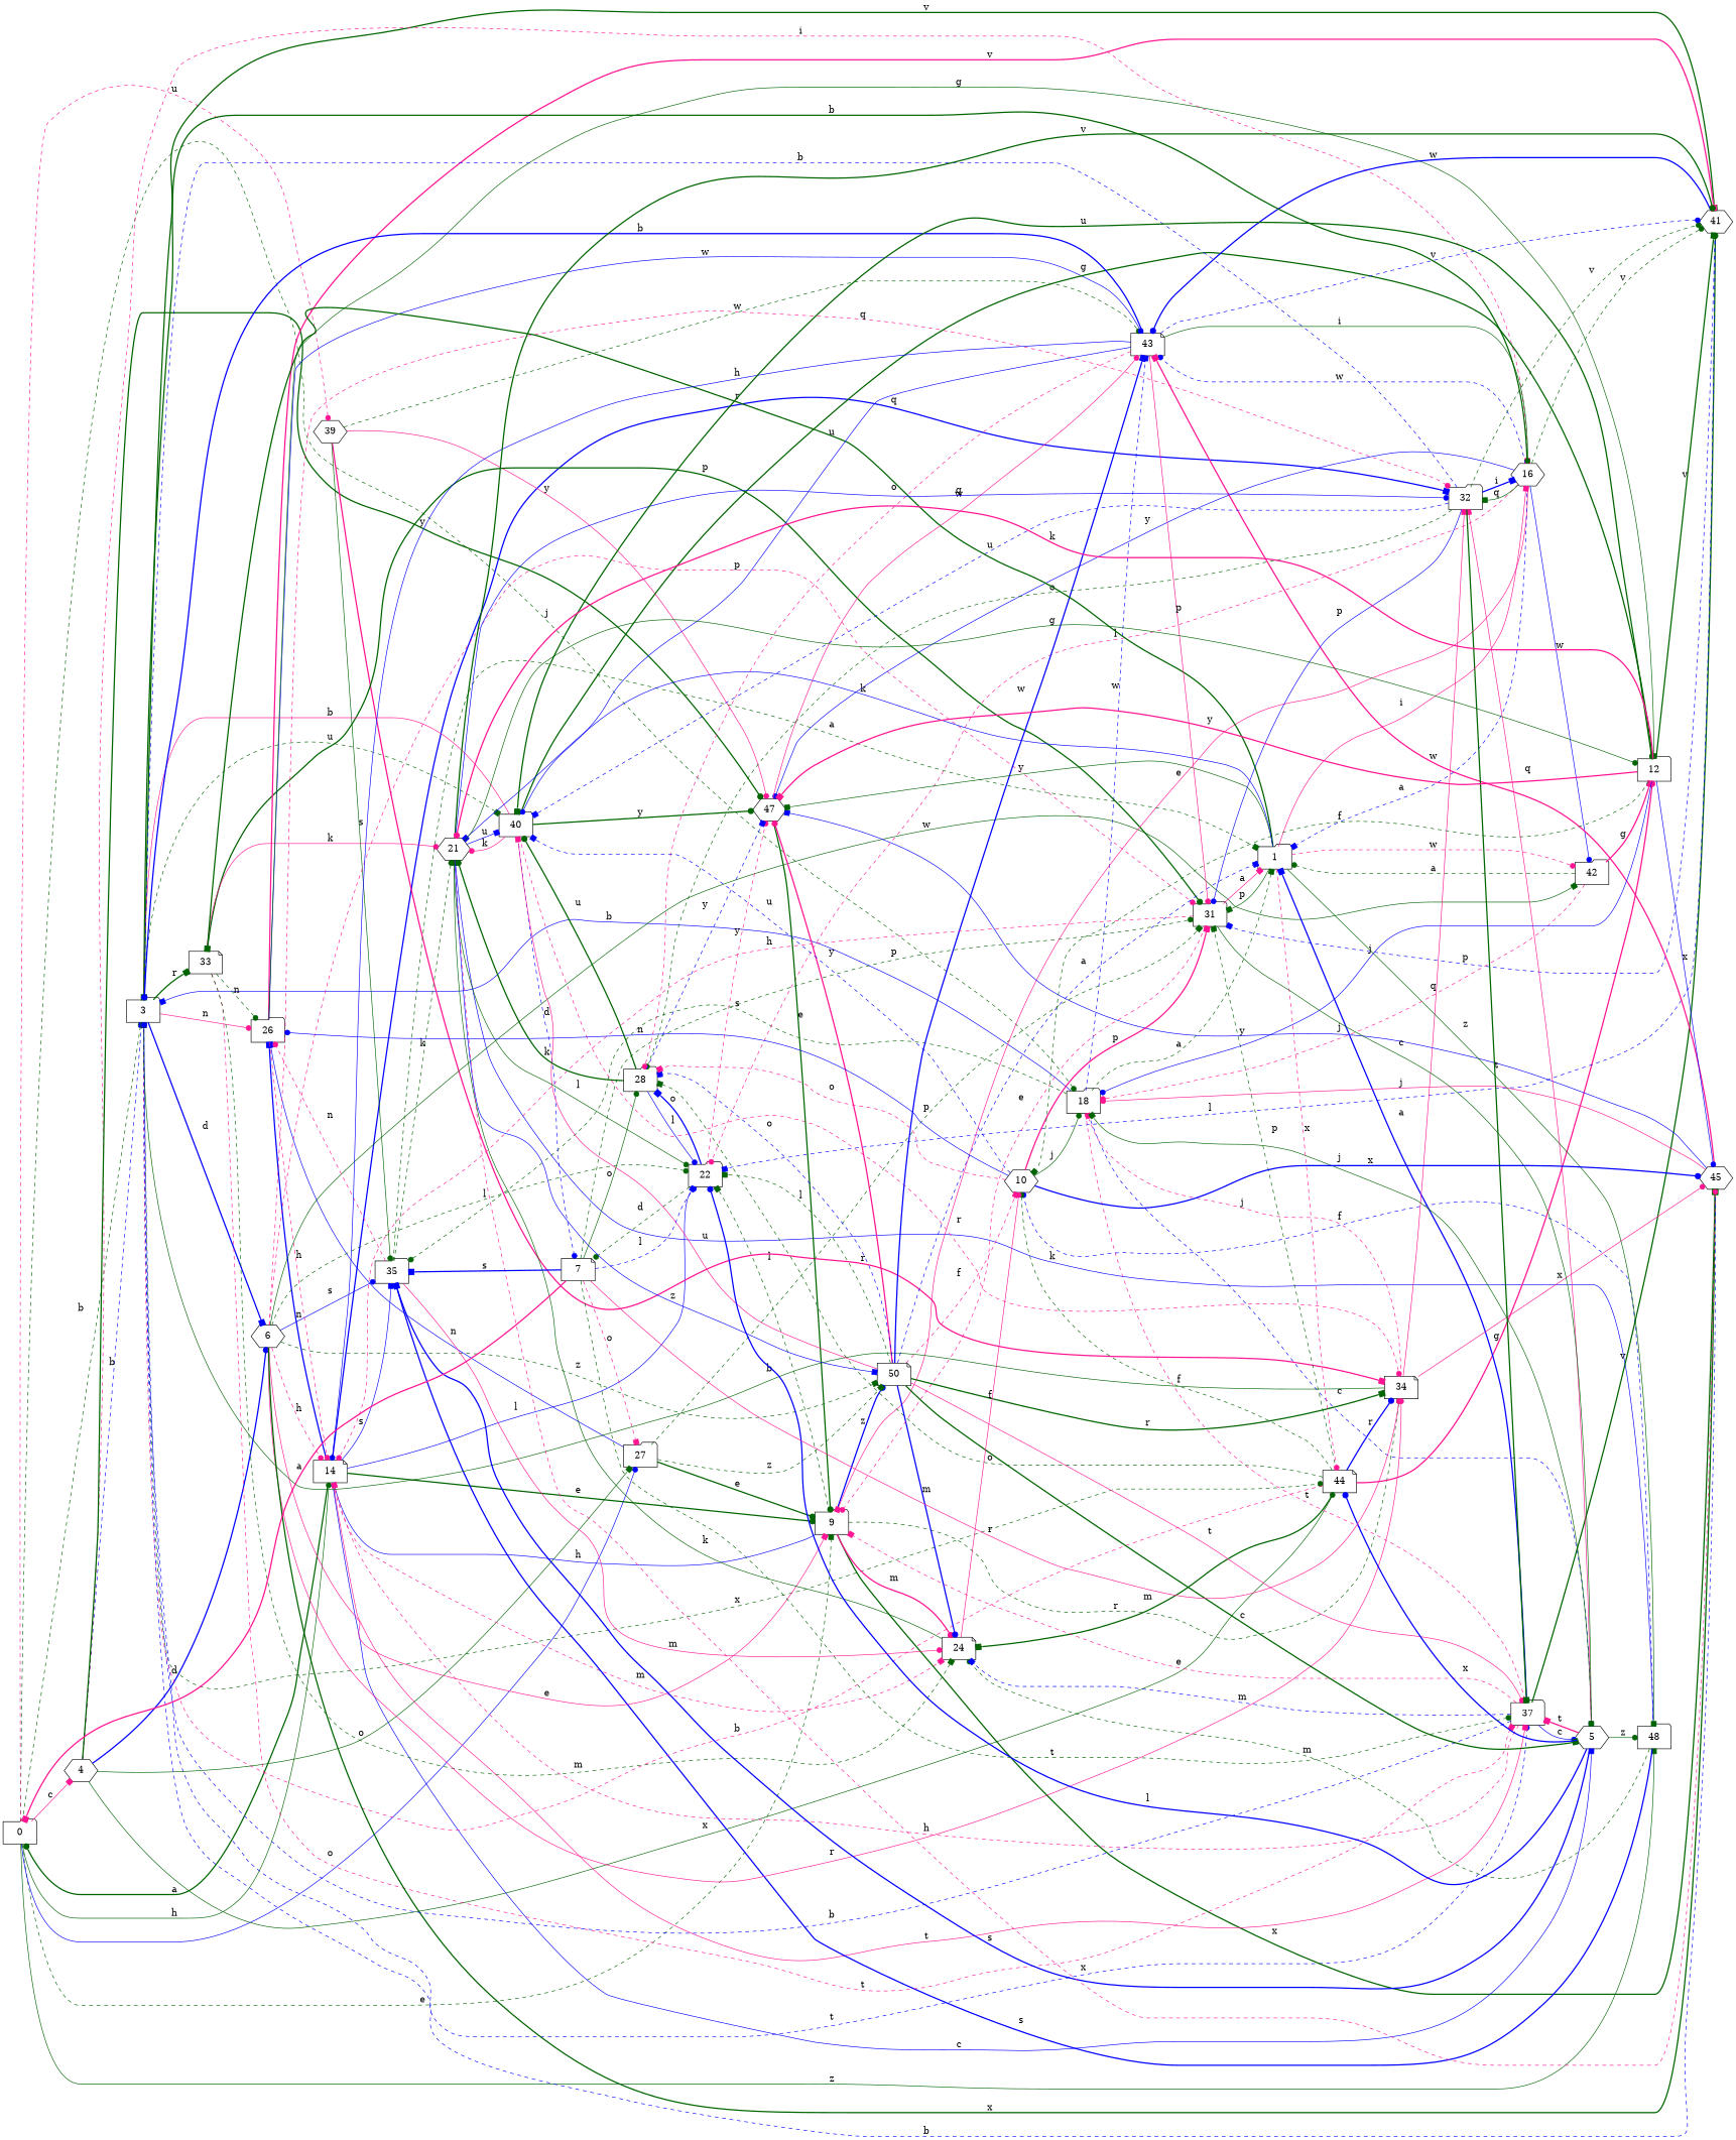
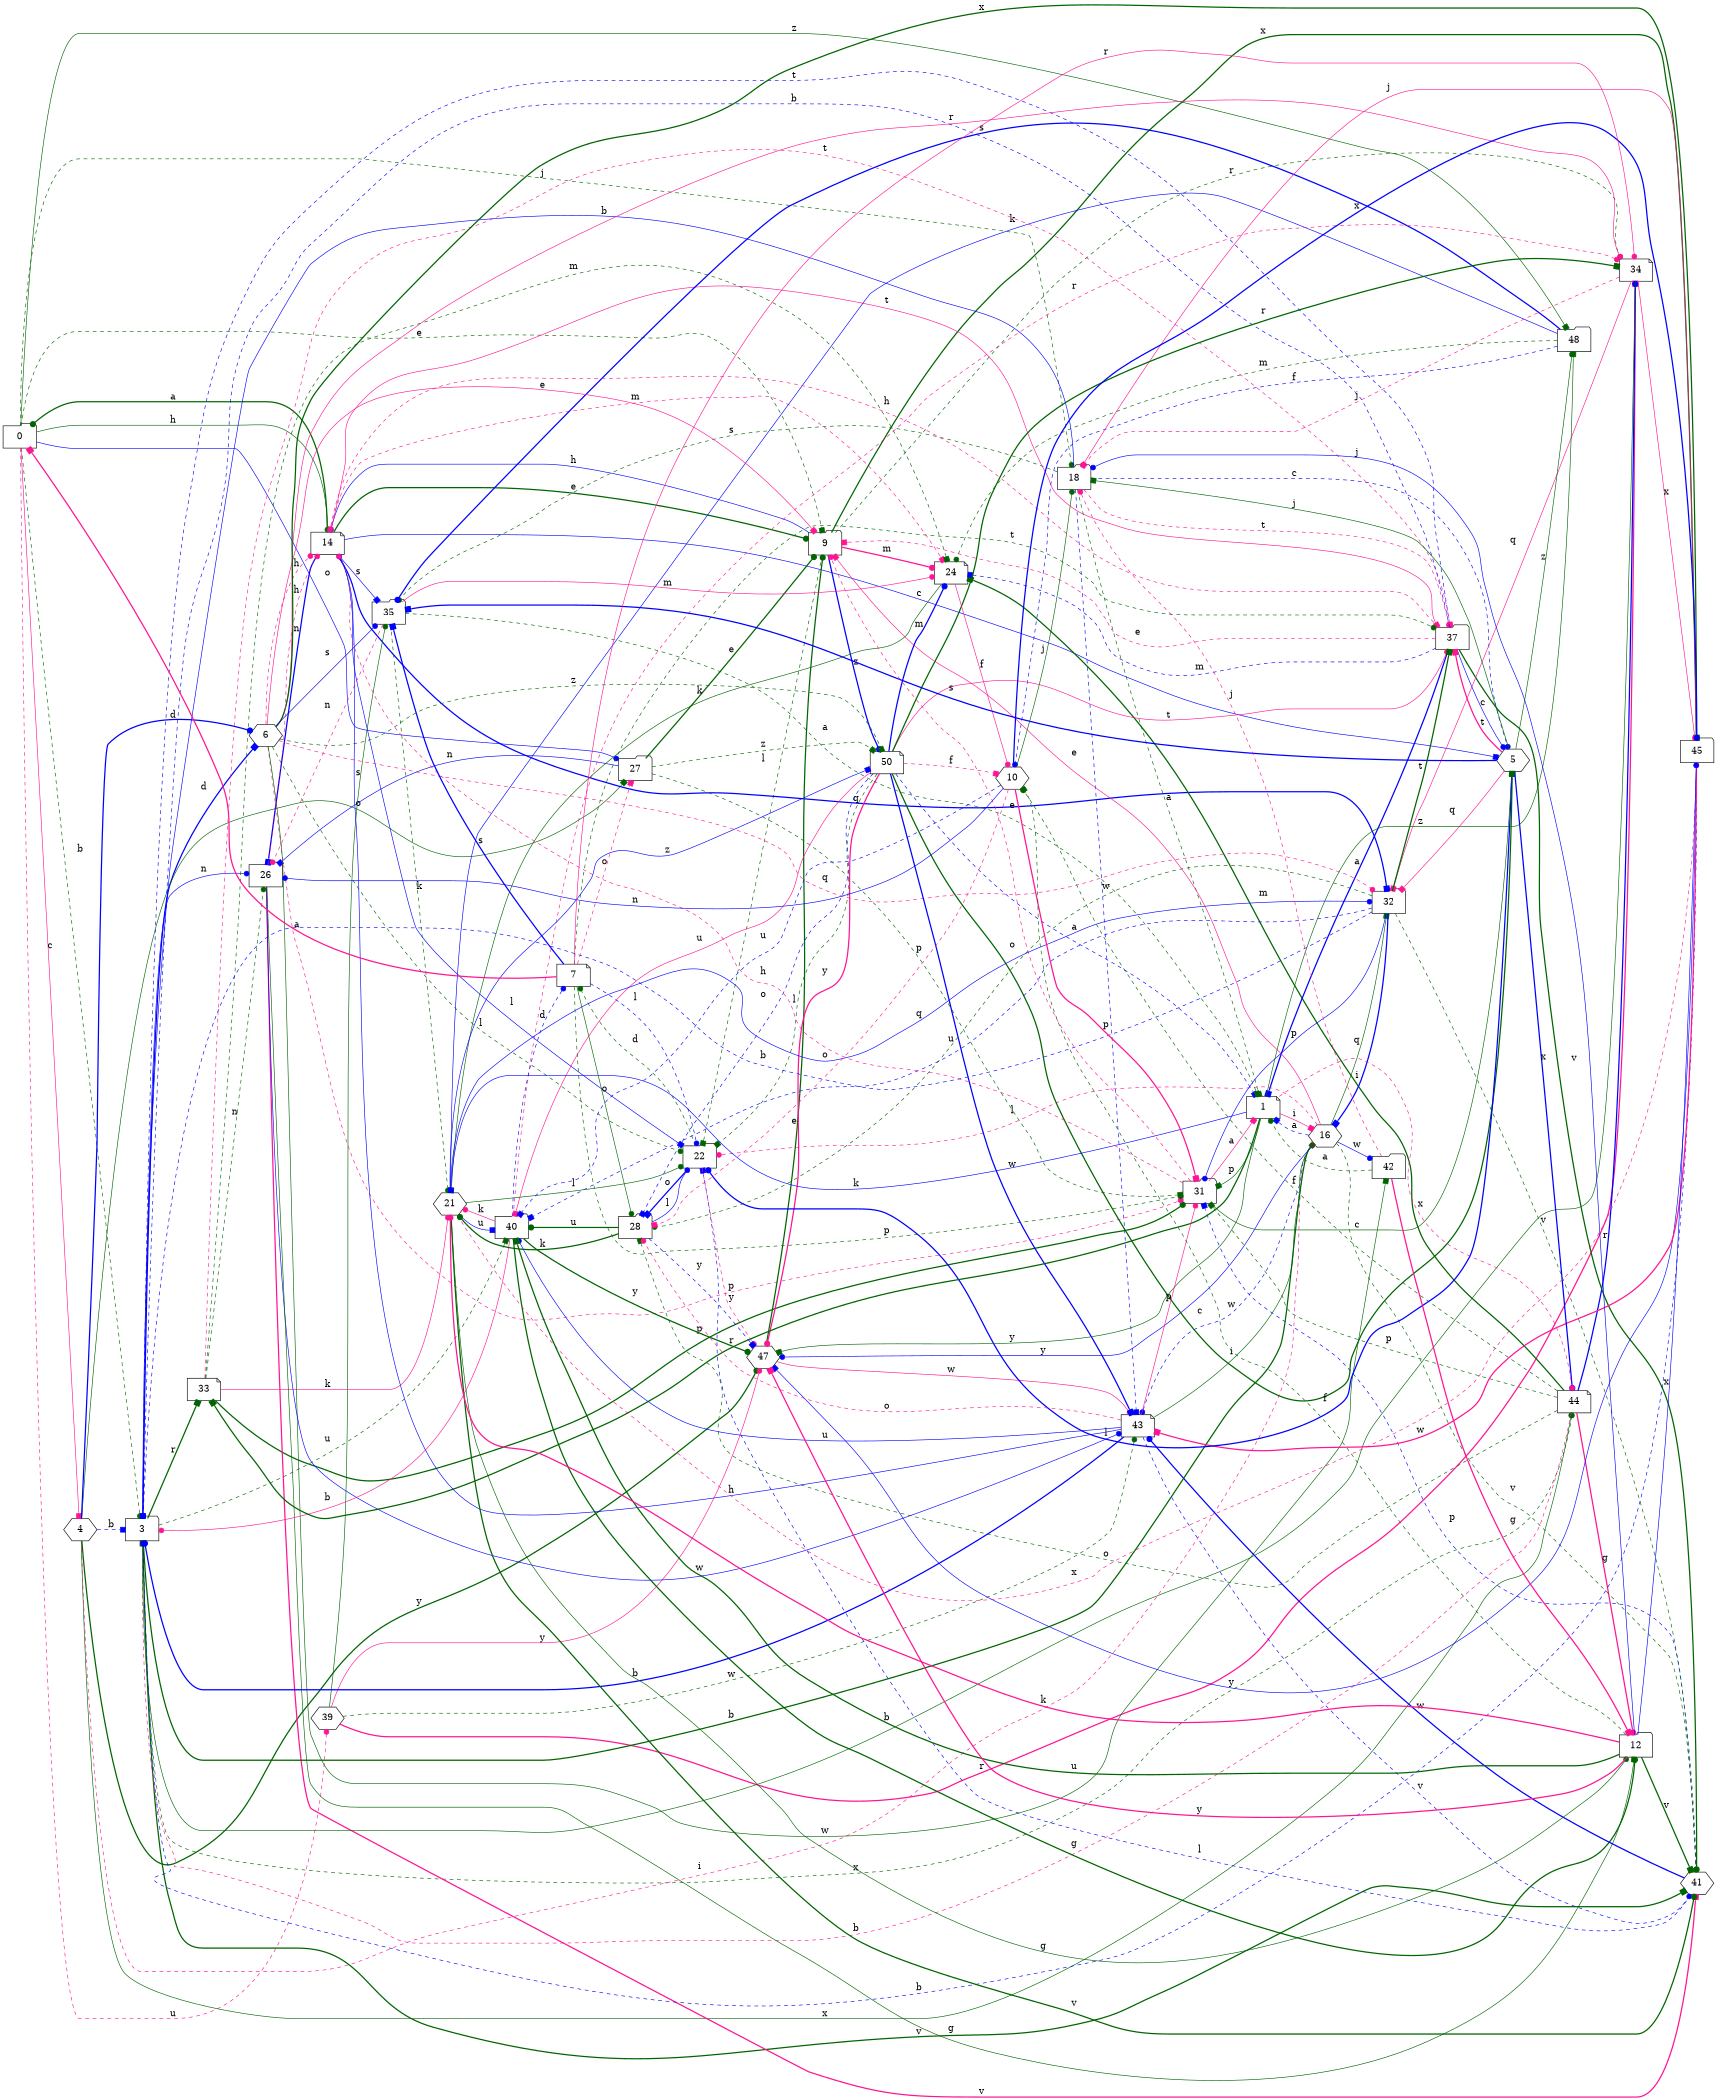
  strict digraph {
    rankdir=LR
    node [shape=folder]
    edge [arrowhead=dot color=darkgreen style=dashed]
    0
    3
    4 [shape=hexagon]
    9
    14 [shape=note]
    18
    27
    39 [shape=hexagon]
    48
    33 [shape=note]
    44 [shape=note]
    6 [shape=hexagon]
    26
    37
    40
    41 [shape=hexagon]
    16 [shape=hexagon]
    47 [shape=hexagon]
    22
    34 [shape=note]
-   45 [shape=hexagon]
+   45
    50 [shape=note]
    24 [shape=note]
    5 [shape=hexagon]
    32
    35
-   1
+   1 [shape=note]
    43 [shape=note]
    31
    21 [shape=hexagon]
    10 [shape=hexagon]
    42
    12
    28
    7 [shape=note]
    0 -> 3 [label=b]
    0 -> 4 [arrowhead=box color=deeppink label=c style=solid]
    0 -> 9 [arrowhead=box label=e]
    0 -> 14 [label=h style=solid]
    0 -> 18 [label=j]
    0 -> 27 [color=blue label=o style=solid]
    0 -> 39 [color=deeppink label=u]
    0 -> 48 [arrowhead=box label=z style=solid]
    3 -> 33 [arrowhead=box label=r style=bold]
    3 -> 44 [label=x]
    3 -> 6 [arrowhead=box color=blue label=d style=bold]
-   3 -> 26 [color=deeppink label=n style=solid]
+   3 -> 26 [color=blue label=n style=solid]
    3 -> 37 [color=blue label=t]
    3 -> 40 [arrowhead=box label=u]
    3 -> 41 [arrowhead=box label=v style=bold]
    4 -> 3 [arrowhead=box color=blue label=b]
    4 -> 27 [arrowhead=box label=o style=solid]
    4 -> 44 [label=x style=solid]
    4 -> 6 [color=blue label=d style=bold]
    4 -> 16 [arrowhead=box color=deeppink label=i]
    4 -> 47 [label=y style=bold]
    9 -> 14 [color=blue label=h style=solid]
    9 -> 22 [arrowhead=box label=l]
    9 -> 34 [label=r]
    9 -> 45 [arrowhead=box label=x style=bold]
    9 -> 50 [color=blue label=z style=bold]
    9 -> 24 [color=deeppink label=m style=bold]
    14 -> 0 [label=a style=bold]
    14 -> 9 [label=e style=bold]
    14 -> 26 [arrowhead=box color=blue label=n style=bold]
    14 -> 37 [arrowhead=box color=deeppink label=t style=solid]
    14 -> 22 [arrowhead=box color=blue label=l style=solid]
    14 -> 24 [arrowhead=box color=deeppink label=m]
    14 -> 5 [arrowhead=box color=blue label=c style=solid]
    14 -> 32 [arrowhead=box color=blue label=q style=bold]
    14 -> 35 [arrowhead=box color=blue label=s style=solid]
    18 -> 3 [arrowhead=box color=blue label=b style=solid]
    18 -> 37 [color=deeppink label=t]
    18 -> 5 [color=blue label=c]
    18 -> 35 [label=s]
    18 -> 1 [arrowhead=box label=a]
    18 -> 43 [arrowhead=box color=blue label=w]
    27 -> 9 [label=e style=bold]
    27 -> 26 [arrowhead=box color=blue label=n style=solid]
    27 -> 50 [arrowhead=box label=z]
    27 -> 31 [arrowhead=box label=p]
    39 -> 47 [color=deeppink label=y style=solid]
    39 -> 34 [arrowhead=box color=deeppink label=r style=bold]
    39 -> 35 [label=s style=solid]
    39 -> 43 [label=w]
    48 -> 24 [label=m]
    48 -> 35 [color=blue label=s style=bold]
    48 -> 21 [color=blue label=k style=solid]
    48 -> 10 [color=blue label=f]
    33 -> 26 [label=n]
    33 -> 37 [arrowhead=box color=deeppink label=t]
    33 -> 24 [arrowhead=box label=m]
    33 -> 31 [label=p style=bold]
    33 -> 21 [color=deeppink label=k style=solid]
    44 -> 3 [arrowhead=box color=deeppink label=b]
    44 -> 34 [color=blue label=r style=bold]
    44 -> 24 [arrowhead=box label=m style=bold]
    44 -> 31 [arrowhead=box label=p]
    44 -> 10 [label=f]
    44 -> 12 [color=deeppink label=g style=bold]
    44 -> 28 [arrowhead=box label=o]
    6 -> 9 [arrowhead=box color=deeppink label=e style=solid]
    6 -> 14 [color=deeppink label=h]
    6 -> 22 [label=l]
    6 -> 34 [color=deeppink label=r style=solid]
    6 -> 45 [arrowhead=box label=x style=bold]
    6 -> 50 [arrowhead=box label=z]
    6 -> 32 [color=deeppink label=q]
    6 -> 35 [color=blue label=s style=solid]
    6 -> 31 [color=deeppink label=p]
    6 -> 42 [arrowhead=box label=w style=solid]
    26 -> 14 [color=deeppink label=h]
    26 -> 41 [arrowhead=box color=deeppink label=v style=bold]
    26 -> 43 [color=blue label=w style=solid]
    26 -> 12 [arrowhead=box label=g style=solid]
    37 -> 3 [arrowhead=box color=blue label=b]
    37 -> 9 [arrowhead=box color=deeppink label=e]
    37 -> 14 [arrowhead=box color=deeppink label=h]
    37 -> 41 [label=v style=bold]
    37 -> 24 [arrowhead=box color=blue label=m]
    37 -> 5 [color=blue label=c style=solid]
    37 -> 1 [arrowhead=box color=blue label=a style=bold]
    40 -> 3 [color=deeppink label=b style=solid]
    40 -> 47 [label=y style=bold]
    40 -> 34 [color=deeppink label=r]
    40 -> 21 [color=deeppink label=k style=solid]
    40 -> 12 [label=g style=bold]
    40 -> 7 [color=blue label=d]
    41 -> 22 [arrowhead=box color=blue label=l]
    41 -> 43 [color=blue label=w style=bold]
    41 -> 31 [arrowhead=box color=blue label=p]
    16 -> 3 [arrowhead=box label=b style=bold]
    16 -> 9 [arrowhead=box color=deeppink label=e style=solid]
    16 -> 41 [label=v]
    16 -> 47 [color=blue label=y style=solid]
    16 -> 22 [color=deeppink label=l]
    16 -> 32 [arrowhead=box label=q style=solid]
    16 -> 1 [arrowhead=box color=blue label=a]
    16 -> 43 [color=blue label=w]
    16 -> 42 [color=blue label=w style=solid]
    47 -> 9 [label=e style=bold]
    47 -> 43 [color=deeppink label=w style=solid]
    22 -> 47 [color=deeppink label=y]
    22 -> 28 [arrowhead=box color=blue label=o style=bold]
    22 -> 7 [label=d]
    34 -> 3 [arrowhead=box label=b style=solid]
    34 -> 18 [arrowhead=box color=deeppink label=j]
    34 -> 45 [color=deeppink label=x style=solid]
    34 -> 32 [arrowhead=box color=deeppink label=q style=solid]
    45 -> 3 [color=blue label=b]
    45 -> 18 [color=deeppink label=j style=solid]
    45 -> 47 [arrowhead=box color=blue label=y style=solid]
    45 -> 43 [arrowhead=box color=deeppink label=w style=bold]
    50 -> 37 [color=deeppink label=t style=solid]
    50 -> 40 [arrowhead=box color=deeppink label=u style=solid]
    50 -> 47 [color=deeppink label=y style=bold]
    50 -> 22 [arrowhead=box label=l]
    50 -> 34 [arrowhead=box label=r style=bold]
    50 -> 24 [color=blue label=m style=bold]
    50 -> 5 [arrowhead=box label=c style=bold]
    50 -> 1 [arrowhead=box color=blue label=a]
    50 -> 43 [arrowhead=box color=blue label=w style=bold]
    50 -> 10 [arrowhead=box color=deeppink label=f]
    50 -> 28 [arrowhead=box color=blue label=o]
    24 -> 21 [arrowhead=box label=k style=solid]
    24 -> 10 [color=deeppink label=f style=solid]
    5 -> 18 [arrowhead=box label=j style=solid]
    5 -> 48 [label=z style=solid]
    5 -> 44 [color=blue label=x style=bold]
    5 -> 37 [arrowhead=box color=deeppink label=t style=bold]
    5 -> 22 [color=blue label=l style=bold]
    5 -> 32 [arrowhead=box color=deeppink label=q style=solid]
    5 -> 35 [arrowhead=box color=blue label=s style=bold]
    32 -> 3 [color=blue label=b]
    32 -> 37 [arrowhead=box label=t style=bold]
    32 -> 40 [arrowhead=box color=blue label=u]
    32 -> 41 [label=v]
    32 -> 16 [arrowhead=box color=blue label=i style=bold]
    32 -> 31 [color=blue label=p style=solid]
    32 -> 28 [label=o]
    35 -> 26 [color=deeppink label=n]
    35 -> 24 [color=deeppink label=m style=solid]
    35 -> 1 [arrowhead=box label=a]
    35 -> 21 [label=k]
    1 -> 48 [arrowhead=box label=z style=solid]
    1 -> 33 [arrowhead=box label=r style=bold]
    1 -> 44 [color=deeppink label=x]
    1 -> 16 [arrowhead=box color=deeppink label=i style=solid]
    1 -> 47 [arrowhead=box label=y style=solid]
    1 -> 31 [arrowhead=box label=p style=solid]
    1 -> 21 [arrowhead=box color=blue label=k style=solid]
-   1 -> 42 [color=deeppink label=w]
    43 -> 3 [color=blue label=b style=bold]
    43 -> 14 [color=blue label=h style=solid]
    43 -> 40 [color=blue label=u style=solid]
    43 -> 41 [color=blue label=v]
    43 -> 16 [label=i style=solid]
    43 -> 31 [color=deeppink label=p style=solid]
    43 -> 28 [color=deeppink label=o]
    31 -> 9 [color=deeppink label=e]
    31 -> 14 [color=deeppink label=h]
    31 -> 5 [arrowhead=box label=c style=solid]
    31 -> 1 [arrowhead=box color=deeppink label=a style=solid]
    21 -> 40 [arrowhead=box color=blue label=u style=solid]
    21 -> 41 [label=v style=bold]
    21 -> 22 [label=l style=solid]
    21 -> 45 [color=deeppink label=x]
    21 -> 50 [arrowhead=box color=blue label=z style=solid]
    21 -> 32 [color=blue label=q style=solid]
    21 -> 12 [label=g style=solid]
    10 -> 18 [label=j style=solid]
    10 -> 26 [color=blue label=n style=solid]
    10 -> 40 [arrowhead=box color=blue label=u]
    10 -> 45 [color=blue label=x style=bold]
    10 -> 31 [arrowhead=box color=deeppink label=p style=bold]
    10 -> 28 [arrowhead=box color=deeppink label=o]
    42 -> 18 [color=deeppink label=j]
    42 -> 1 [label=a]
    42 -> 12 [arrowhead=box color=deeppink label=g style=bold]
    12 -> 18 [color=blue label=j style=solid]
    12 -> 40 [arrowhead=box label=u style=bold]
    12 -> 41 [arrowhead=box label=v style=bold]
    12 -> 47 [arrowhead=box color=deeppink label=y style=bold]
    12 -> 45 [color=blue label=x style=solid]
    12 -> 21 [color=deeppink label=k style=bold]
    12 -> 10 [arrowhead=box label=f]
    28 -> 40 [label=u style=bold]
    28 -> 47 [arrowhead=box color=blue label=y]
    28 -> 22 [color=blue label=l style=solid]
    28 -> 21 [label=k style=bold]
    7 -> 0 [arrowhead=box color=deeppink label=a style=bold]
    7 -> 27 [arrowhead=box color=deeppink label=o]
    7 -> 37 [label=t]
    7 -> 22 [color=blue label=l]
    7 -> 34 [color=deeppink label=r style=solid]
    7 -> 35 [arrowhead=box color=blue label=s style=bold]
    7 -> 31 [label=p]
    7 -> 28 [label=o style=solid]
  }
